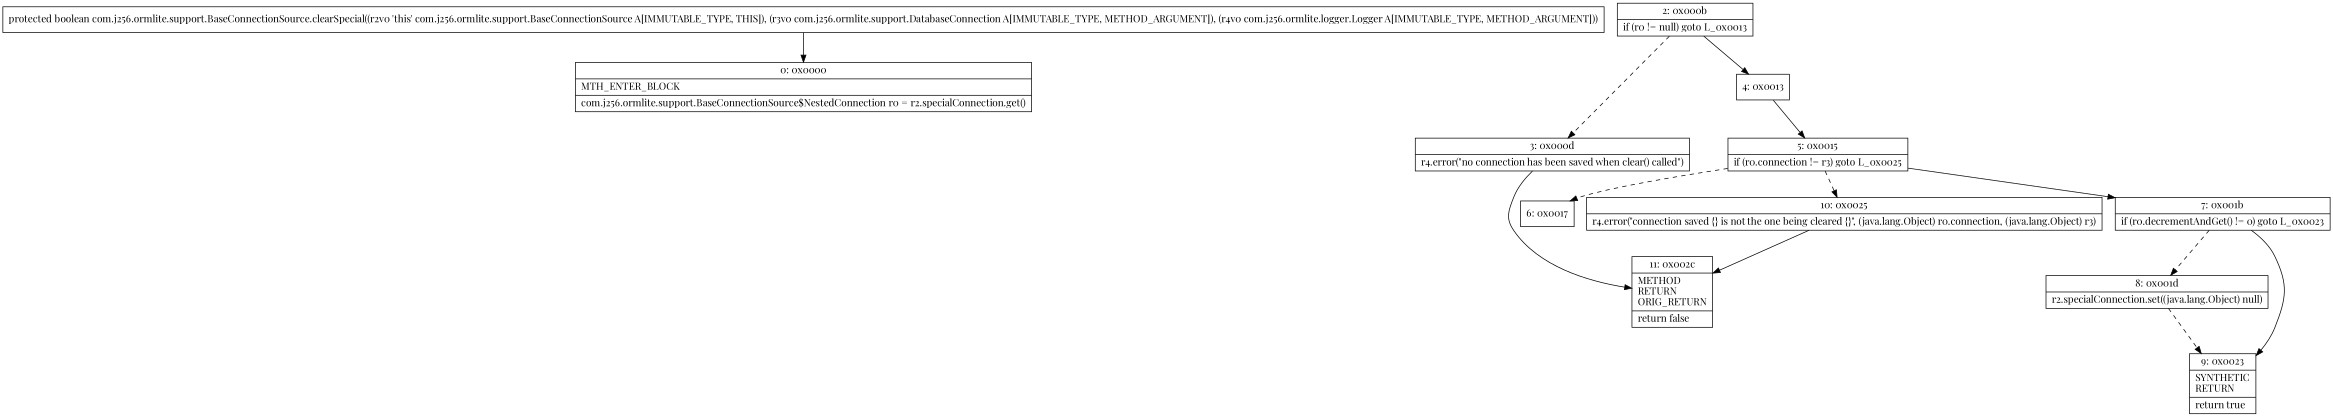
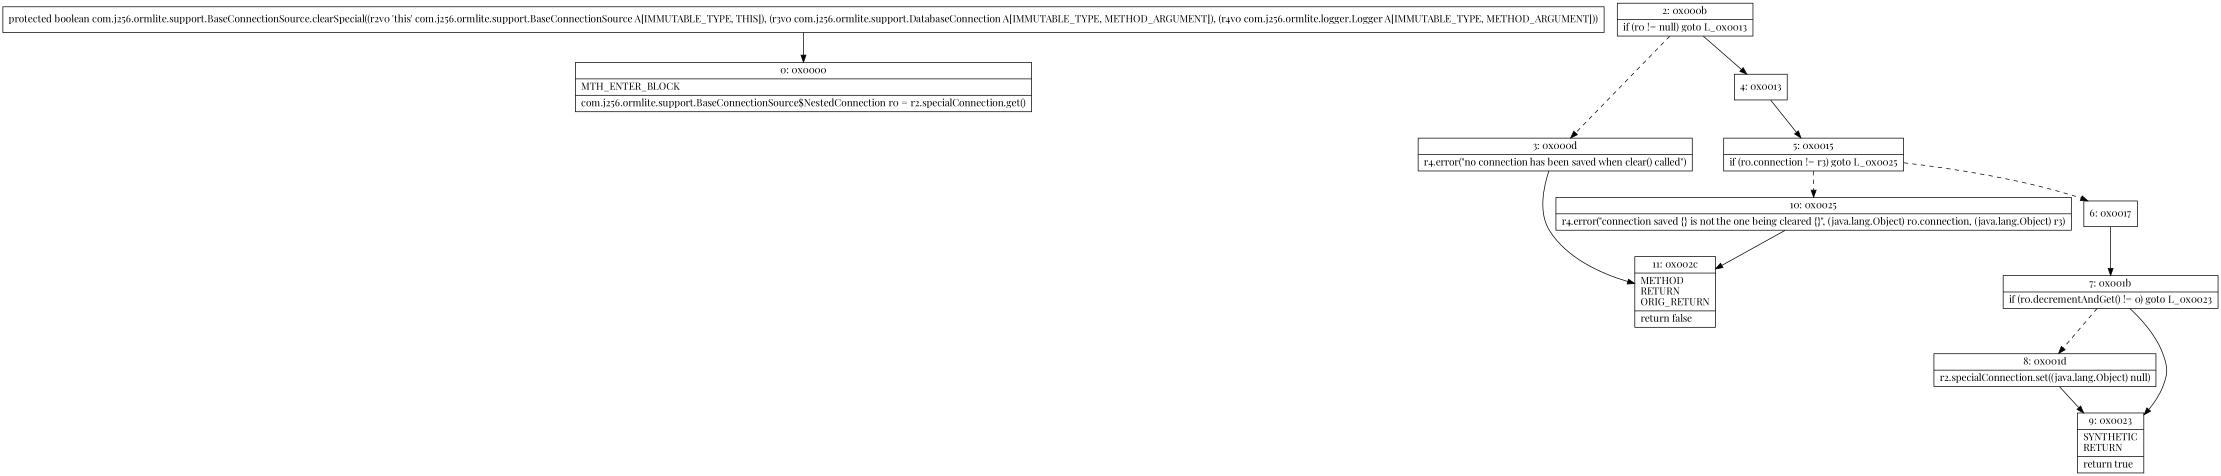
  digraph {
    fontname="Playfair Display"
    node [fontname="Playfair Display" shape=record]
    edge [fontname="Playfair Display"]
    n1 [label="{0\:\ 0x0000|MTH_ENTER_BLOCK\l|com.j256.ormlite.support.BaseConnectionSource$NestedConnection r0 = r2.specialConnection.get()\l}"]
    n2 [label="{2\:\ 0x000b|if (r0 != null) goto L_0x0013\l}"]
    n3 [label="{3\:\ 0x000d|r4.error(\"no connection has been saved when clear() called\")\l}"]
    n4 [label="{4\:\ 0x0013}"]
    n5 [label="{11\:\ 0x002c|METHOD\lRETURN\lORIG_RETURN\l|return false\l}"]
    n6 [label="{5\:\ 0x0015|if (r0.connection != r3) goto L_0x0025\l}"]
    n7 [label="{6\:\ 0x0017}"]
    n8 [label="{10\:\ 0x0025|r4.error(\"connection saved \{\} is not the one being cleared \{\}\", (java.lang.Object) r0.connection, (java.lang.Object) r3)\l}"]
    n9 [label="{7\:\ 0x001b|if (r0.decrementAndGet() != 0) goto L_0x0023\l}"]
    n10 [label="{8\:\ 0x001d|r2.specialConnection.set((java.lang.Object) null)\l}"]
    n11 [label="{9\:\ 0x0023|SYNTHETIC\lRETURN\l|return true\l}"]
    n12 [label="{protected boolean com.j256.ormlite.support.BaseConnectionSource.clearSpecial((r2v0 'this' com.j256.ormlite.support.BaseConnectionSource A[IMMUTABLE_TYPE, THIS]), (r3v0 com.j256.ormlite.support.DatabaseConnection A[IMMUTABLE_TYPE, METHOD_ARGUMENT]), (r4v0 com.j256.ormlite.logger.Logger A[IMMUTABLE_TYPE, METHOD_ARGUMENT])) }"]
    n2 -> n3 [style=dashed]
    n2 -> n4
    n3 -> n5
    n4 -> n6
    n6 -> n7 [style=dashed]
    n6 -> n8 [style=dashed]
-   n6 -> n9
+   n7 -> n9
    n8 -> n5
    n9 -> n10 [style=dashed]
    n9 -> n11
-   n10 -> n11 [style=dashed]
+   n10 -> n11
    n12 -> n1
  }
